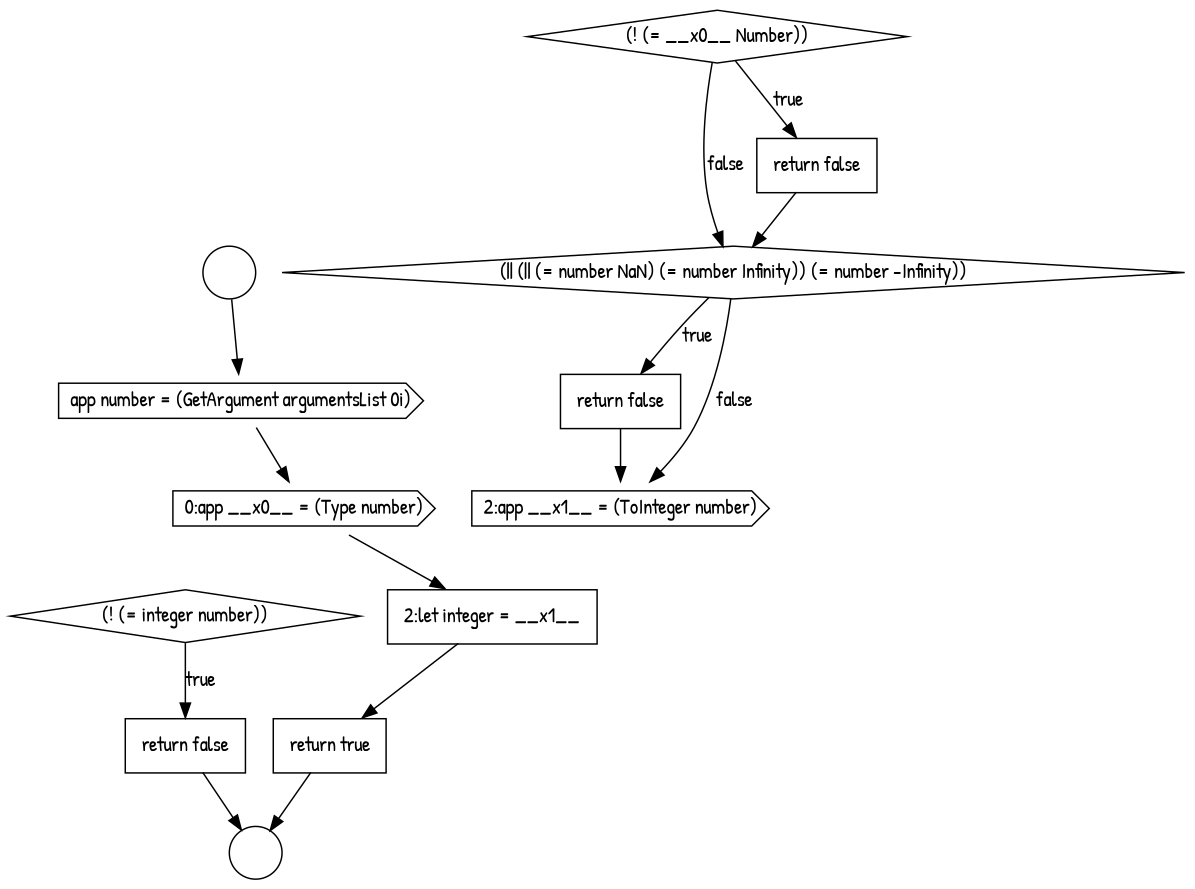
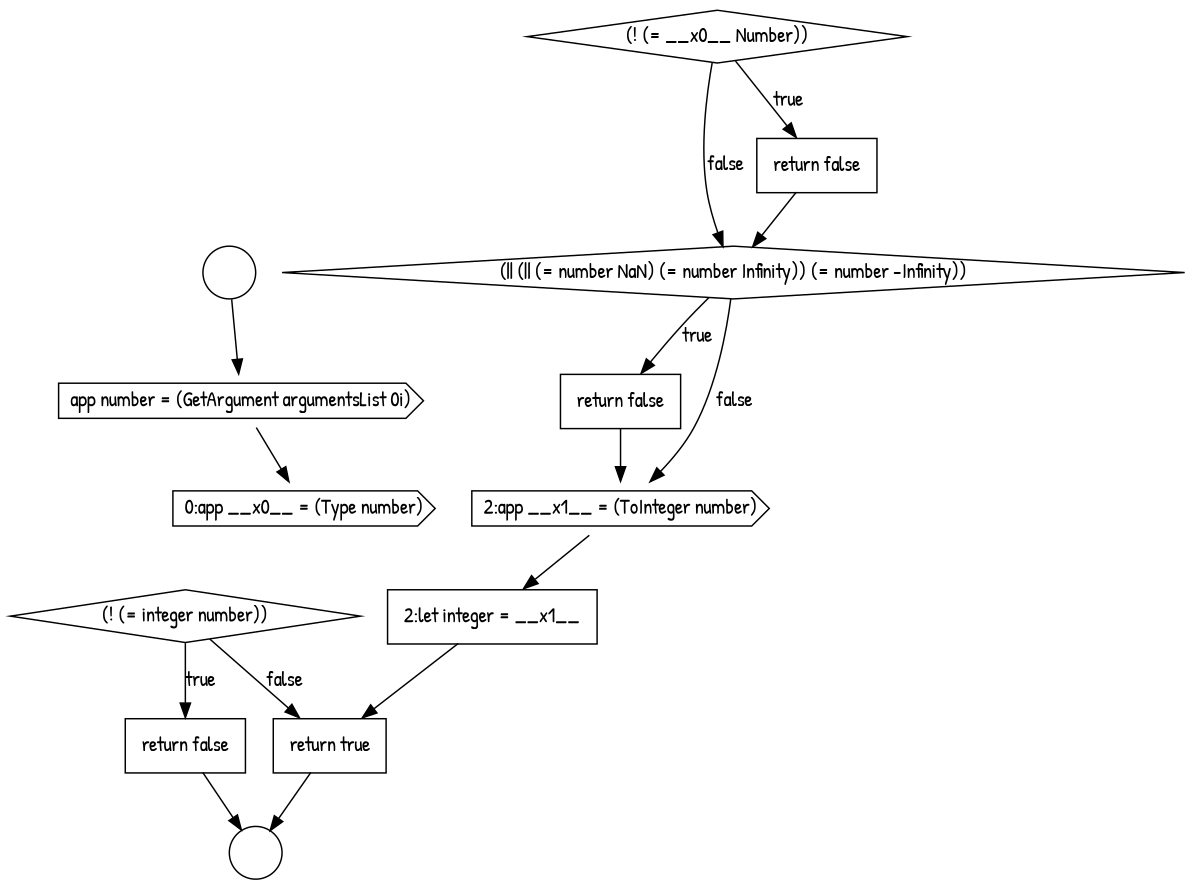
  digraph {
    fontname="Patrick Hand"
    node [color=black fillcolor=white fontname="Patrick Hand" shape=none style=filled]
    edge [color=black fontname="Patrick Hand"]
    n1 [label=<<font color="black">2:app __x1__ = (ToInteger number)</font>> shape=cds]
    n2 [label=<<font color="black">     <table border="0" cellborder="1" cellspacing="0" cellpadding="10">       <tr><td align="left">2:let integer = __x1__</td></tr>     </table>   </font>> margin=0]
    n3 [label=<<font color="black">     <table border="0" cellborder="1" cellspacing="0" cellpadding="10">       <tr><td align="left">return true</td></tr>     </table>   </font>> margin=0]
    n4 [label=" " shape=circle]
    n5 [label=<<font color="black">0:app __x0__ = (Type number)</font>> shape=cds]
    n6 [label=<<font color="black">(! (= __x0__ Number))</font>> shape=diamond]
    n7 [label=<<font color="black">(|| (|| (= number NaN) (= number Infinity)) (= number -Infinity))</font>> shape=diamond]
    n8 [label=<<font color="black">     <table border="0" cellborder="1" cellspacing="0" cellpadding="10">       <tr><td align="left">return false</td></tr>     </table>   </font>> margin=0]
    n9 [label=<<font color="black">     <table border="0" cellborder="1" cellspacing="0" cellpadding="10">       <tr><td align="left">return false</td></tr>     </table>   </font>> margin=0]
    n10 [label=<<font color="black">     <table border="0" cellborder="1" cellspacing="0" cellpadding="10">       <tr><td align="left">return false</td></tr>     </table>   </font>> margin=0]
    n11 [label=<<font color="black">(! (= integer number))</font>> shape=diamond]
    n12 [label=<<font color="black">app number = (GetArgument argumentsList 0i)</font>> shape=cds]
    n13 [label=" " shape=circle]
-   n5 -> n2
+   n1 -> n2
    n2 -> n3
    n3 -> n4
    n6 -> n7 [label=<<font color="black">false</font>>]
    n6 -> n8 [label=<<font color="black">true</font>>]
    n7 -> n1 [label=<<font color="black">false</font>>]
    n7 -> n9 [label=<<font color="black">true</font>>]
    n8 -> n7
    n9 -> n1
    n10 -> n4
+   n11 -> n3 [label=<<font color="black">false</font>>]
    n11 -> n10 [label=<<font color="black">true</font>>]
    n12 -> n5
    n13 -> n12
  }
